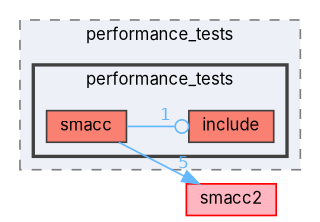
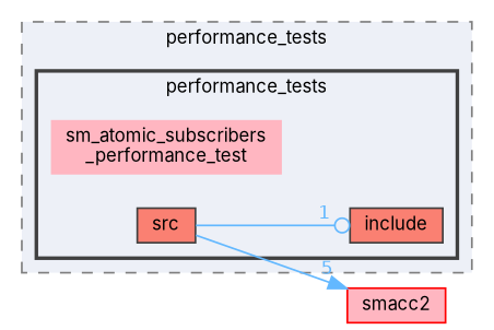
  digraph {
    compound=true
    fontname=Inter
    rankdir=LR
    node [fillcolor=lightpink fontname=Inter fontsize=10 shape=box style=filled color=grey25]
    edge [color=steelblue1 fontcolor=steelblue1 fontname=Inter fontsize=10 labeldistance=1.5 labelfontname=Helvetica labelfontsize=10]
+   n1 [height=0.2 label="sm_atomic_subscribers\l_performance_test" shape=plaintext width=0.4 color=""]
    n2 [fillcolor=salmon height=0.2 label=include width=0.4]
-   n3 [fillcolor=salmon height=0.2 label=smacc width=0.4]
+   n3 [fillcolor=salmon height=0.2 label=src width=0.4]
    n4 [color=red height=0.2 label=smacc2 width=0.4]
    subgraph cluster_1 {
      bgcolor="#edf0f7"
      fontsize=10
      label=performance_tests
      pencolor=grey50
      style="filled,dashed"
      subgraph cluster_2 {
        bgcolor="#edf0f7"
        fontsize=10
        label=performance_tests
        pencolor=grey25
        style="filled,bold"
+       n1
        n2
        n3
      }
    }
    n3 -> n2 [arrowhead=odot headlabel=1]
    n3 -> n4 [arrowhead=normal headlabel=5]
  }
